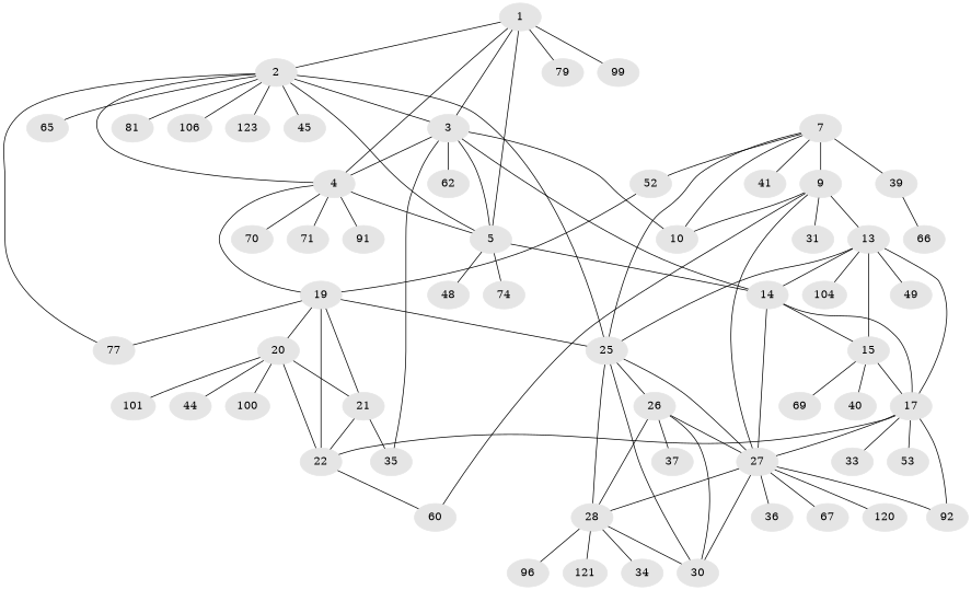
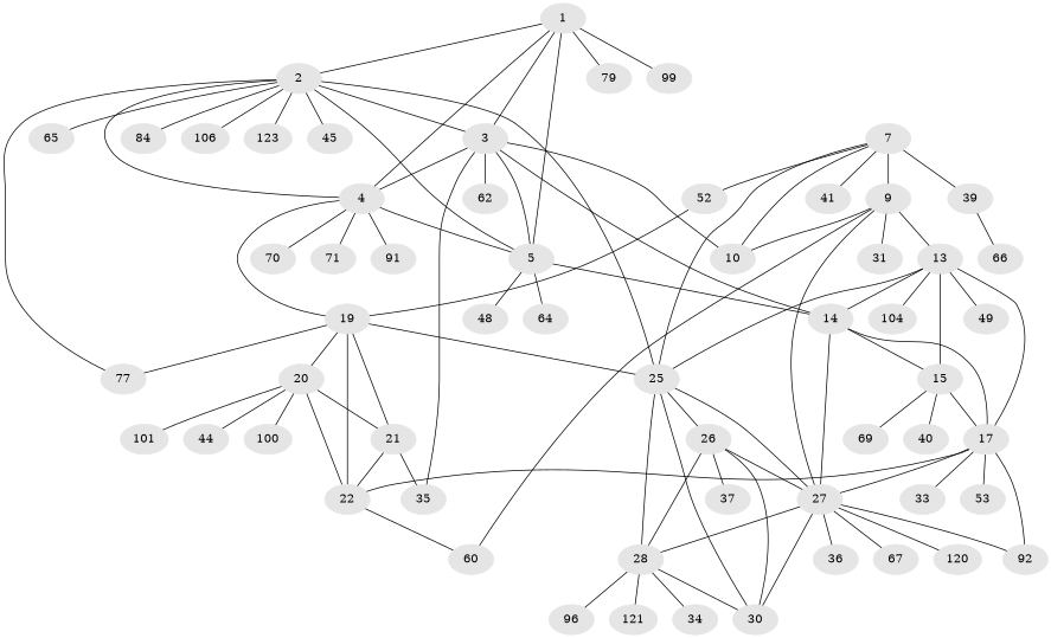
  graph {
    node [color=gray90 style=filled]
    1 [super="+42"]
    2
    3 [super="+72"]
    4
    5 [super="+6"]
    79 [super="+88"]
    99
    25 [super="+59+108+90+46+43"]
    45
    65
    77
-   84 [label=81]
+   84
    106
    123
    10 [super="+110"]
    14 [super="+115+80"]
    35
    62 [super="+114"]
    19 [super="+24"]
    70
    71
    91
    48
-   64 [label=74]
+   64
    27 [super="+58"]
    26 [super="+47"]
    28 [super="+29"]
    30
    15 [super="+18"]
    17
    22 [super="+23+107+54"]
    20
    21 [super="+117+97+111+109"]
    7 [super="+8+93+38+55"]
    9 [super="+105+78+11+68+73"]
    39
    41
    52
    13 [super="+16"]
    31 [super="+95"]
    60 [super="+94"]
    66
    49
    104
    92
    36 [super="+57"]
    67
    120
    40
    69
    33
    53
    44
    100
    101
    37
    34
    96
    121
    1 -- 2
    1 -- 3
    1 -- 4
    1 -- 5 [weight=2]
    1 -- 79
    1 -- 99
    2 -- 3
    2 -- 4
    2 -- 5 [weight=2]
    2 -- 25
    2 -- 45
    2 -- 65
    2 -- 77
    2 -- 84
    2 -- 106
    2 -- 123
    3 -- 4
    3 -- 5 [weight=2]
    3 -- 10
    3 -- 14
    3 -- 35
    3 -- 62
    4 -- 5 [weight=2]
    4 -- 19
    4 -- 70
    4 -- 71
    4 -- 91
    5 -- 14
    5 -- 48
    5 -- 64
    25 -- 27
    25 -- 26
    25 -- 28 [weight=2]
    25 -- 30
    14 -- 27
    14 -- 15 [weight=2]
    14 -- 17
    19 -- 25
    19 -- 77
    19 -- 22 [weight=4]
    19 -- 20 [weight=2]
    19 -- 21 [weight=2]
    27 -- 28 [weight=2]
    27 -- 30
    27 -- 92
    27 -- 36
    27 -- 67
    27 -- 120
    26 -- 27
    26 -- 28 [weight=2]
    26 -- 30
    26 -- 37
    28 -- 30 [weight=2]
    28 -- 34
    28 -- 96
    28 -- 121
    15 -- 17 [weight=2]
    15 -- 40
    15 -- 69
    17 -- 27
    17 -- 22
    17 -- 92
    17 -- 33
    17 -- 53
    22 -- 60
    20 -- 22 [weight=2]
    20 -- 21
    20 -- 44
    20 -- 100
    20 -- 101
    21 -- 35
    21 -- 22 [weight=2]
    7 -- 25
    7 -- 10 [weight=3]
    7 -- 9 [weight=6]
    7 -- 39
    7 -- 41
    7 -- 52
    9 -- 10 [weight=2]
    9 -- 27
    9 -- 13
    9 -- 31
    9 -- 60
    39 -- 66
    52 -- 19
    13 -- 25 [weight=2]
    13 -- 14 [weight=2]
    13 -- 15 [weight=4]
    13 -- 17 [weight=2]
    13 -- 49
    13 -- 104
  }
